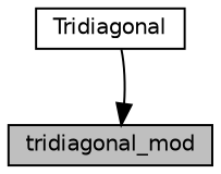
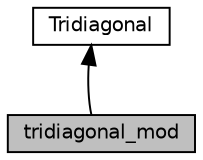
  digraph {
    rankdir=TB
    node [color=black fontname=Helvetica fontsize=10 shape=box style=filled]
    n1 [fillcolor=white height=0.2 label=Tridiagonal width=0.4]
    n2 [fillcolor=grey75 fontcolor=black height=0.2 label=tridiagonal_mod width=0.4]
-   n2 -> n1 [dir=back fontname=Helvetica fontsize=10 labelfontname=Helvetica labelfontsize=10 shape=plaintext style=solid]
+   n1 -> n2 [dir=back fontname=Helvetica fontsize=10 labelfontname=Helvetica labelfontsize=10 shape=plaintext style=solid]
  }
